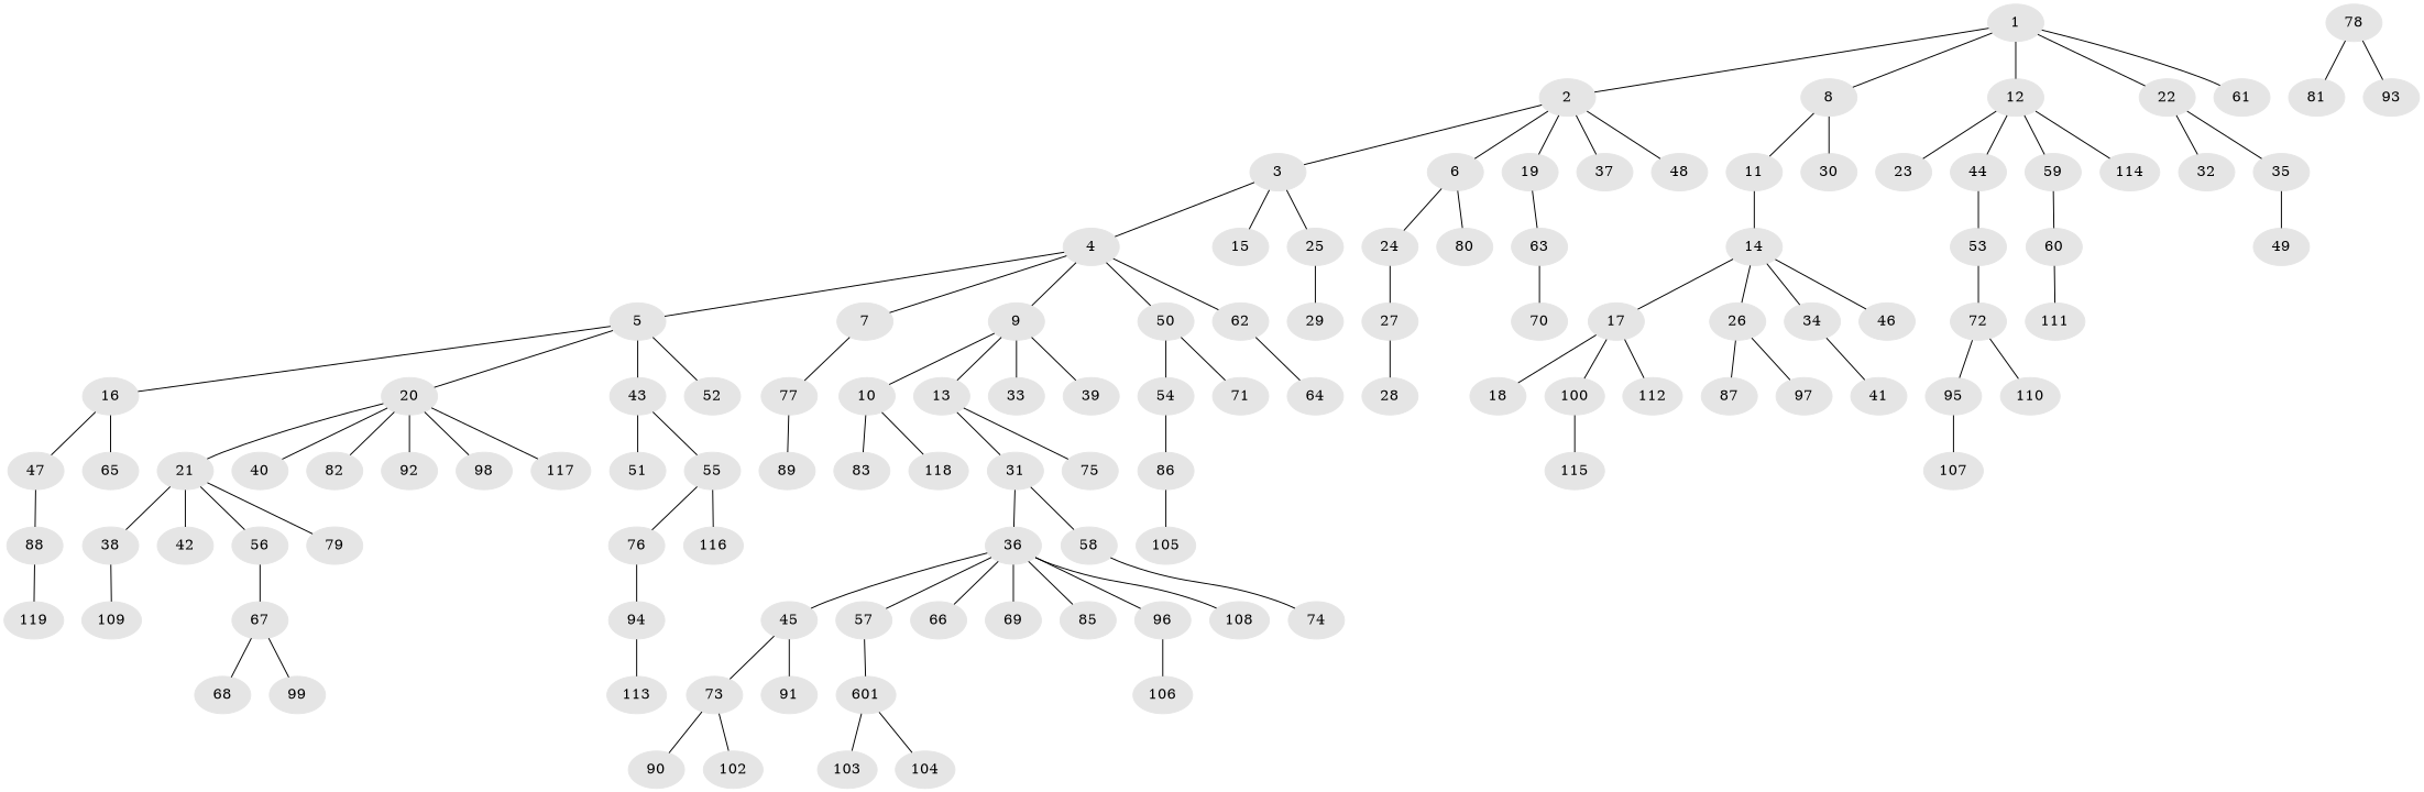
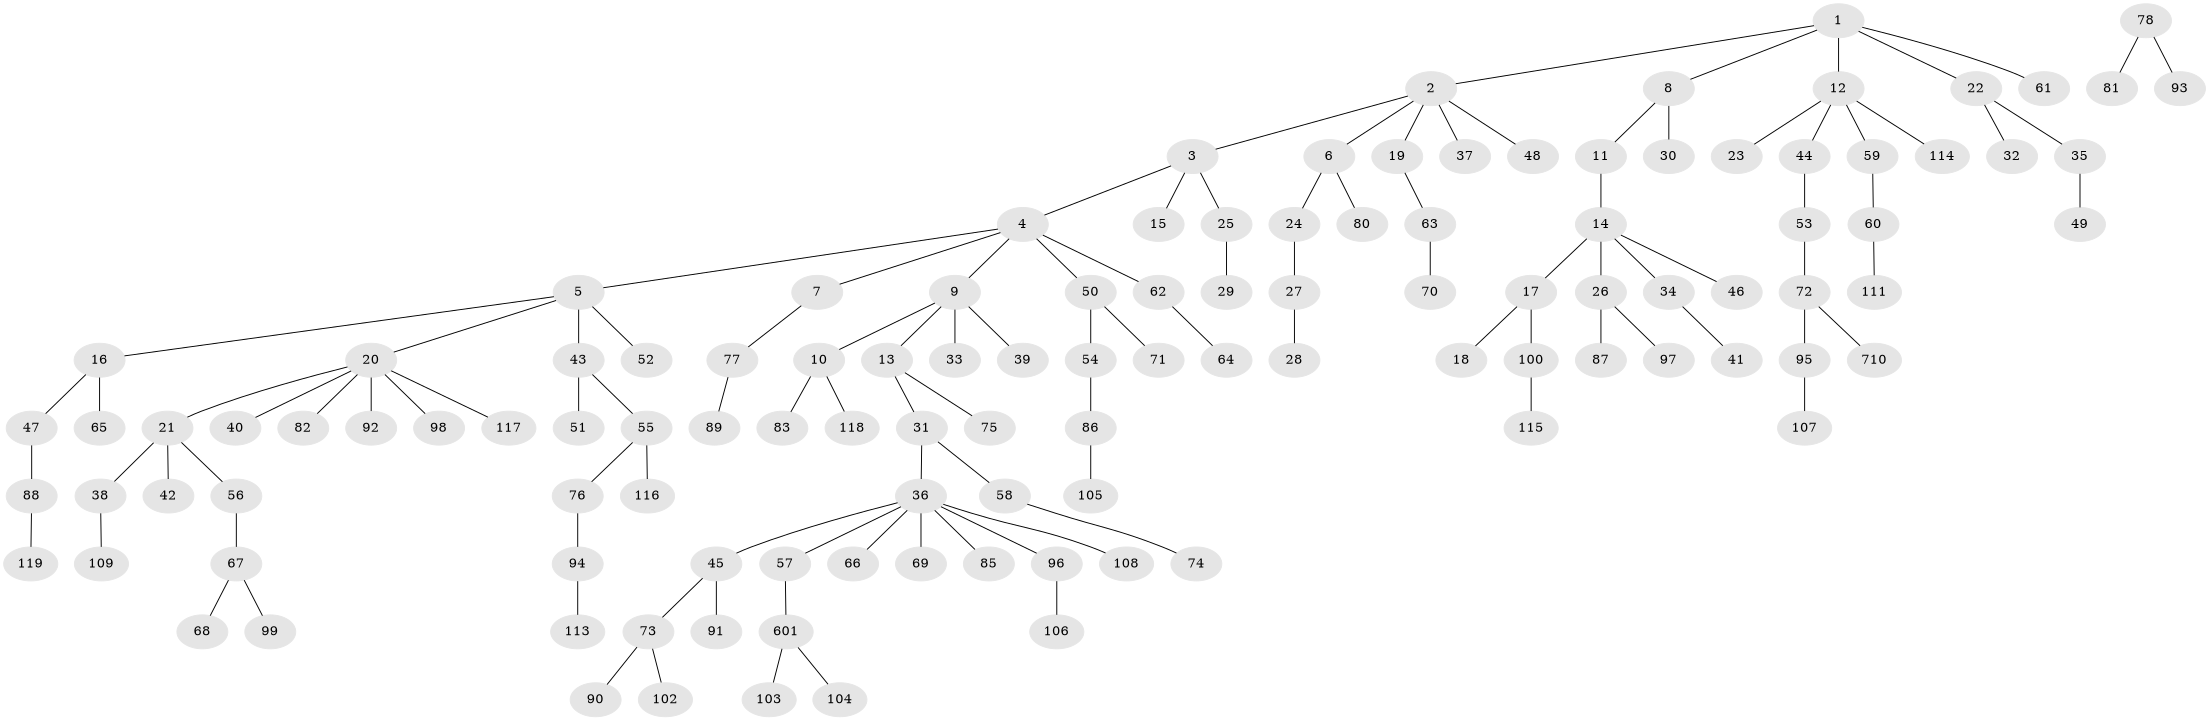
  graph {
    node [color=gray90 style=filled]
    1
    2
    8
    12
    22
    61
    3
    6
    19
    37
    48
    11
    30
    23
    44
    59
    114
    32
    35
    4
    15
    25
    24
    80
    63
    5
    7
    9
    50
    62
    29
    16
    20
    43
    52
    77
    10
    13
    33
    39
    54
    71
    64
    47
    65
    21
    40
    82
    92
    98
    117
    51
    55
    27
    89
    14
    83
    118
    31
    75
    17
    26
    34
    46
    53
    60
    36
    58
    18
    100
-   112
    87
    97
    41
    88
    115
    70
    38
    42
    56
-   79
    109
    67
    49
    28
    45
    57
    66
    69
    85
    96
    108
    74
    78
    81
    93
    73
    91
    n99 [label=601]
    106
    76
    116
    72
    90
    102
    119
    86
    95
-   110
+   110 [label=710]
    105
    94
    68
    99
    103
    104
    111
    107
    113
    1 -- 2
    1 -- 8
    1 -- 12
    1 -- 22
    1 -- 61
    2 -- 3
    2 -- 6
    2 -- 19
    2 -- 37
    2 -- 48
    8 -- 11
    8 -- 30
    12 -- 23
    12 -- 44
    12 -- 59
    12 -- 114
    22 -- 32
    22 -- 35
    3 -- 4
    3 -- 15
    3 -- 25
    6 -- 24
    6 -- 80
    19 -- 63
    11 -- 14
    44 -- 53
    59 -- 60
    35 -- 49
    4 -- 5
    4 -- 7
    4 -- 9
    4 -- 50
    4 -- 62
    25 -- 29
    24 -- 27
    63 -- 70
    5 -- 16
    5 -- 20
    5 -- 43
    5 -- 52
    7 -- 77
    9 -- 10
    9 -- 13
    9 -- 33
    9 -- 39
    50 -- 54
    50 -- 71
    62 -- 64
    16 -- 47
    16 -- 65
    20 -- 21
    20 -- 40
    20 -- 82
    20 -- 92
    20 -- 98
    20 -- 117
    43 -- 51
    43 -- 55
    77 -- 89
    10 -- 83
    10 -- 118
    13 -- 31
    13 -- 75
    54 -- 86
    47 -- 88
    21 -- 38
    21 -- 42
    21 -- 56
-   21 -- 79
    55 -- 76
    55 -- 116
    27 -- 28
    14 -- 17
    14 -- 26
    14 -- 34
    14 -- 46
    31 -- 36
    31 -- 58
    17 -- 18
    17 -- 100
-   17 -- 112
    26 -- 87
    26 -- 97
    34 -- 41
    53 -- 72
    60 -- 111
    36 -- 45
    36 -- 57
    36 -- 66
    36 -- 69
    36 -- 85
    36 -- 96
    36 -- 108
    58 -- 74
    100 -- 115
    88 -- 119
    38 -- 109
    56 -- 67
    67 -- 68
    67 -- 99
    45 -- 73
    45 -- 91
    57 -- n99
    96 -- 106
    78 -- 81
    78 -- 93
    73 -- 90
    73 -- 102
    n99 -- 103
    n99 -- 104
    76 -- 94
    72 -- 95
    72 -- 110
    86 -- 105
    95 -- 107
    94 -- 113
  }
